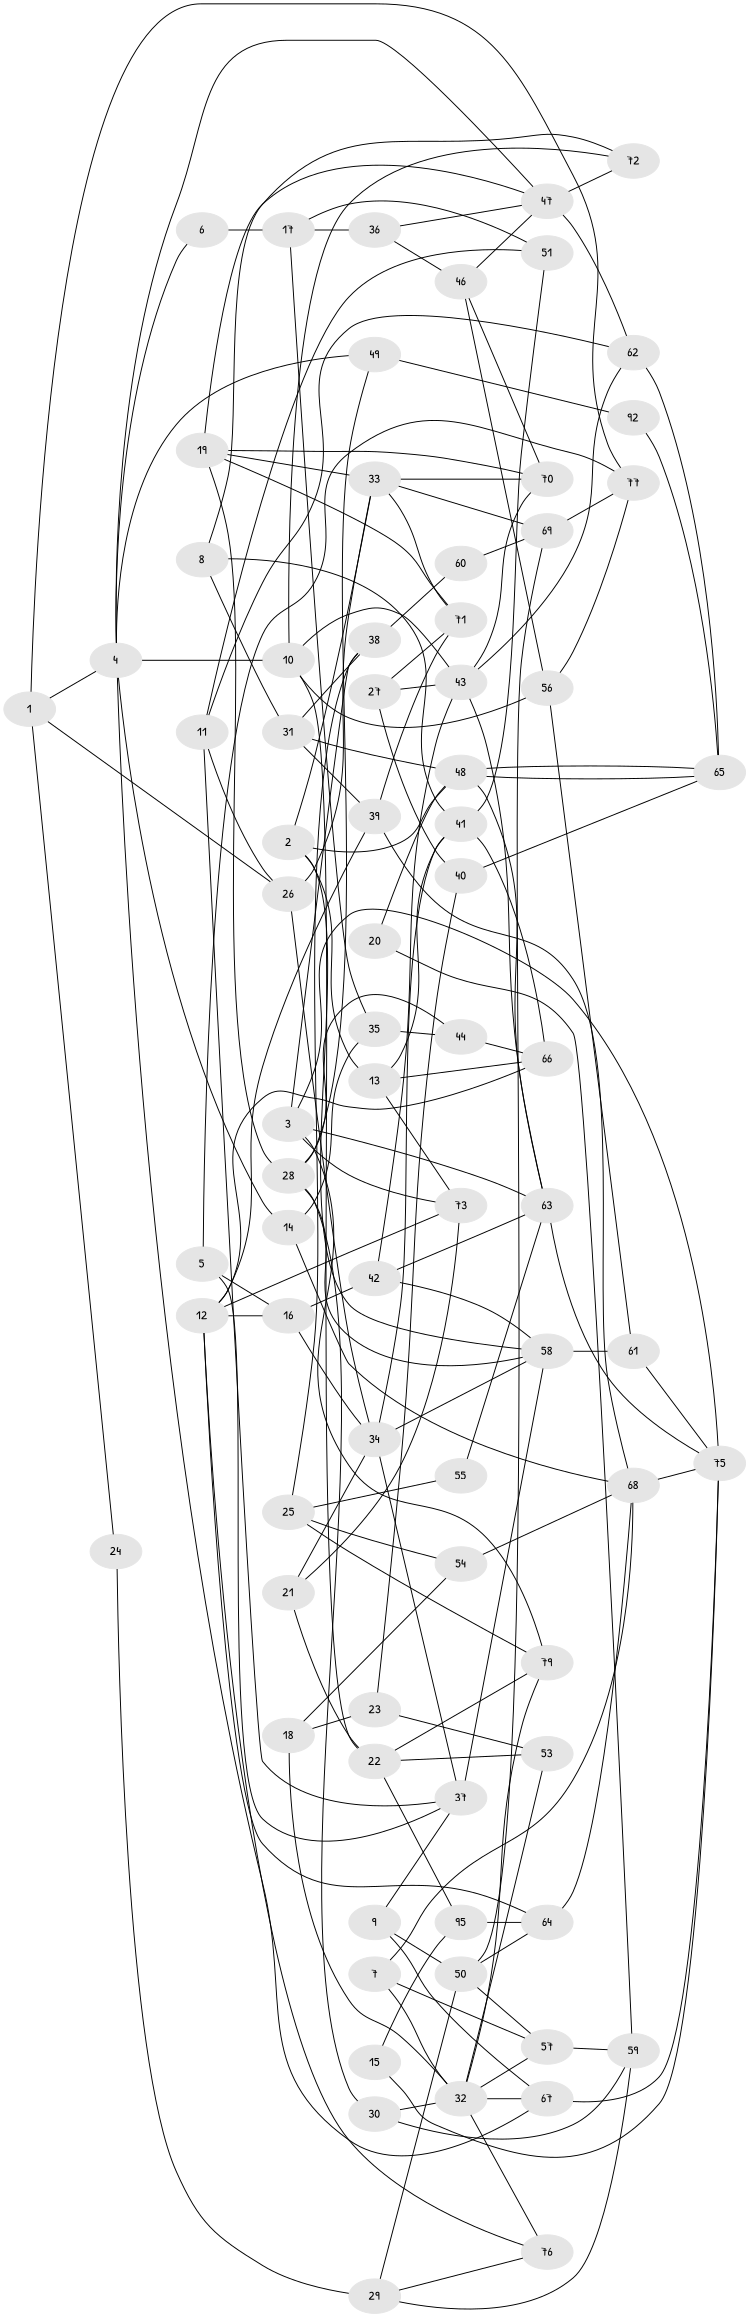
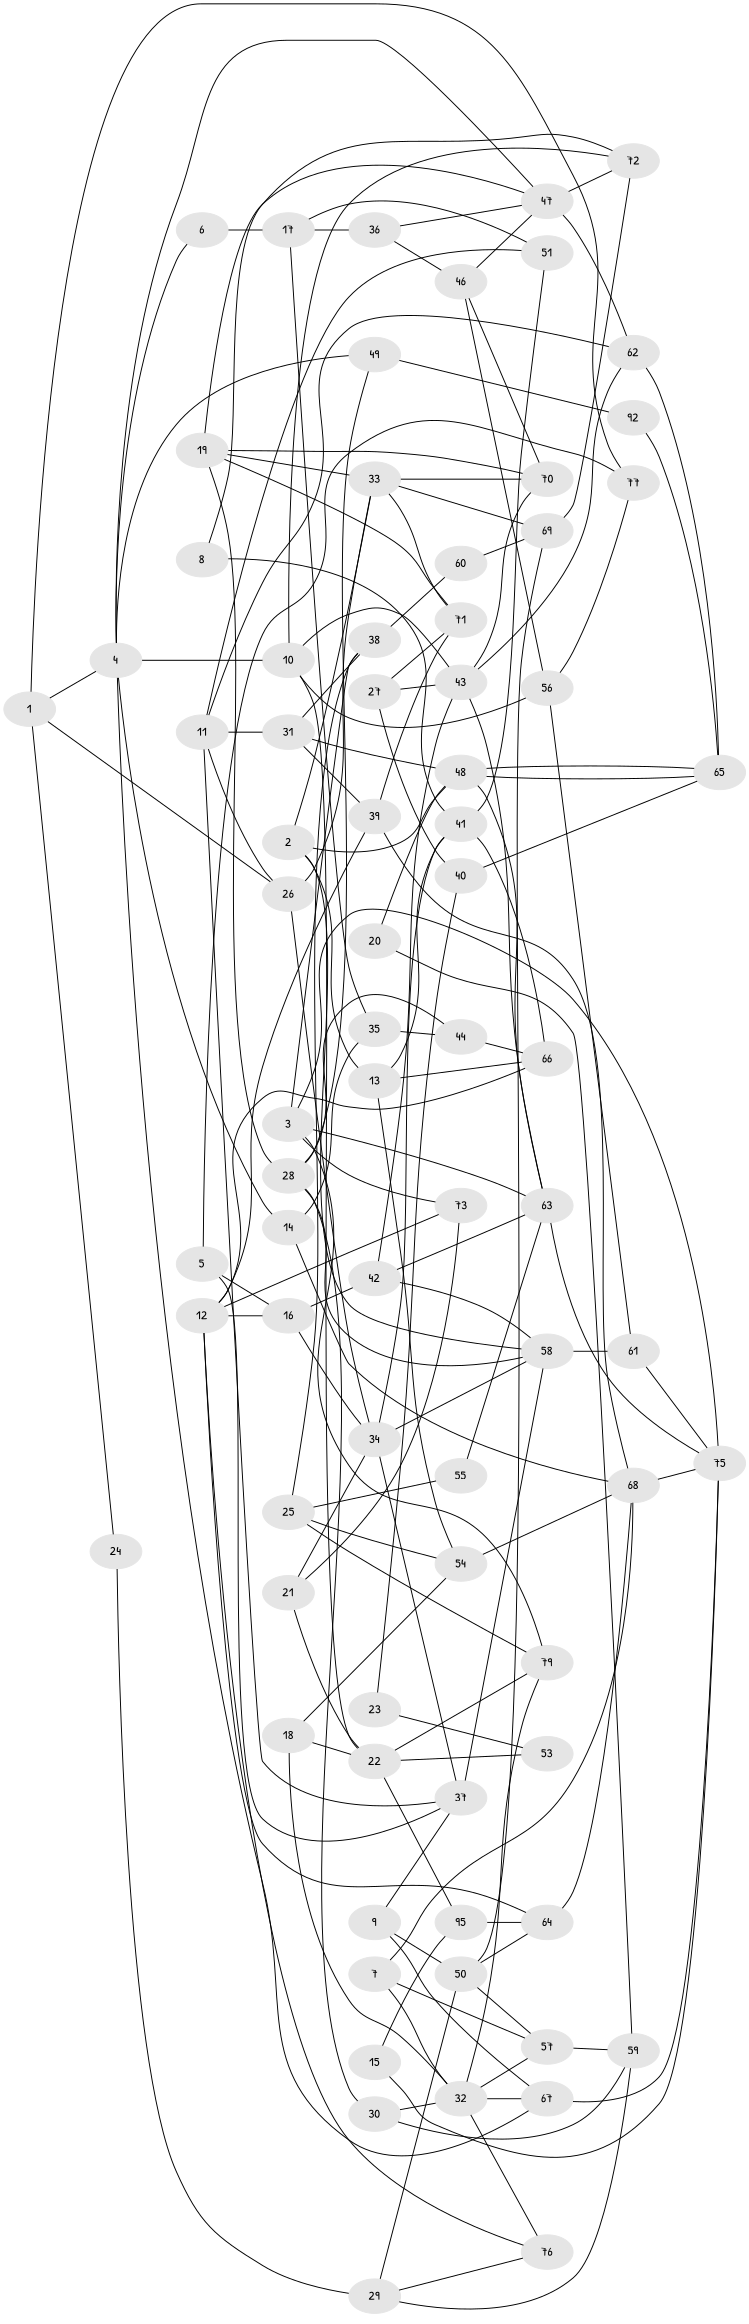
  graph {
    fontname="Patrick Hand"
    rankdir=LR
    node [color=gray90 fontname="Patrick Hand" style=filled]
    edge [fontname="Patrick Hand"]
    1
    4
    24
    26
    77
    6
    10
    14
    47
    49
    67
    29
    33
    34
    2
    13
    48
    58
    41
    66
    54
    70
    71
    69
    63
    65
    61
    3
    38
    73
    n31 [label=79]
    75
    60
    17
    72
    22
    43
    56
    68
    35
    62
    n42 [label=92]
    5
    16
    37
    42
    51
    36
    7
    32
    57
    76
    53
    59
    8
    31
    39
    9
    50
    64
    n61 [label=95]
    11
    12
    44
    15
    46
    18
    23
    40
    19
    28
    30
    20
    21
    25
    55
    27
    1 -- 4
    1 -- 24
    1 -- 26
    1 -- 77
    4 -- 6
    4 -- 10
    4 -- 14
    4 -- 47
    4 -- 49
    4 -- 67
    24 -- 29
    26 -- 33
    26 -- 34
    6 -- 17
    10 -- 72
    10 -- 22
    10 -- 43
    10 -- 56
    14 -- 68
    14 -- 35
    47 -- 72
    47 -- 62
    49 -- n42
    67 -- 75
    29 -- 76
    29 -- 59
    29 -- 50
    33 -- 70
    33 -- 71
    33 -- 69
    34 -- 58
    34 -- 41
    34 -- 37
    2 -- 33
    2 -- 13
    2 -- 48
    2 -- 58
    13 -- 41
    13 -- 66
-   13 -- 73
+   13 -- 54
    48 -- 63
    48 -- 65
    48 -- 65
    58 -- 61
    41 -- 66
    41 -- 51
    54 -- 68
-   69 -- 77
+   69 -- 72
    63 -- 75
    61 -- 75
    3 -- 63
    3 -- 38
    3 -- 73
    3 -- n31
    3 -- 75
    38 -- 60
    60 -- 69
    17 -- 35
    17 -- 51
    17 -- 36
    22 -- n31
    22 -- 53
    22 -- n61
    43 -- 70
    43 -- 63
    43 -- 62
    56 -- 77
    56 -- 61
    68 -- 75
    35 -- 44
    62 -- 65
    n42 -- 65
    5 -- 77
    5 -- 16
    5 -- 37
    16 -- 34
    16 -- 42
    37 -- 58
    42 -- 58
    42 -- 63
    42 -- 43
    36 -- 47
    36 -- 46
    7 -- 68
    7 -- 32
    7 -- 57
    32 -- 67
    32 -- n31
    32 -- 57
    32 -- 76
-   32 -- 53
    57 -- 59
    8 -- 41
    8 -- 72
-   8 -- 31
+   11 -- 31
    31 -- 48
    31 -- 38
    31 -- 39
    39 -- 71
    39 -- 68
    9 -- 67
    9 -- 37
    9 -- 50
    50 -- 69
    50 -- 57
    50 -- 64
    64 -- 68
    n61 -- 64
    11 -- 26
    11 -- 62
    11 -- 37
    11 -- 51
    12 -- 66
    12 -- 73
    12 -- 16
    12 -- 76
    12 -- 39
    12 -- 64
    44 -- 66
    15 -- 75
    15 -- n61
    46 -- 47
    46 -- 70
    46 -- 56
    18 -- 54
    18 -- 32
-   18 -- 23
+   18 -- 22
    23 -- 53
    23 -- 40
    40 -- 65
    19 -- 47
    19 -- 33
    19 -- 70
    19 -- 71
    19 -- 28
    28 -- 49
    28 -- 58
    28 -- 44
    28 -- 30
    30 -- 32
    30 -- 59
    20 -- 48
    20 -- 59
    21 -- 34
    21 -- 73
    21 -- 22
    25 -- 54
    25 -- 38
    25 -- n31
    25 -- 55
    55 -- 63
    27 -- 71
    27 -- 43
    27 -- 40
  }
